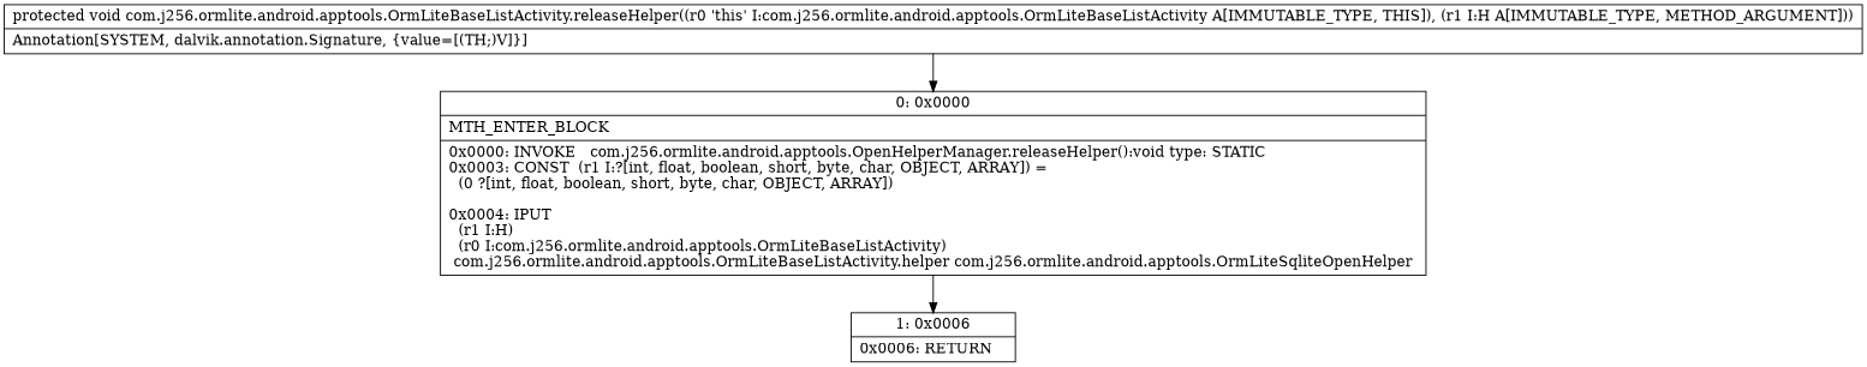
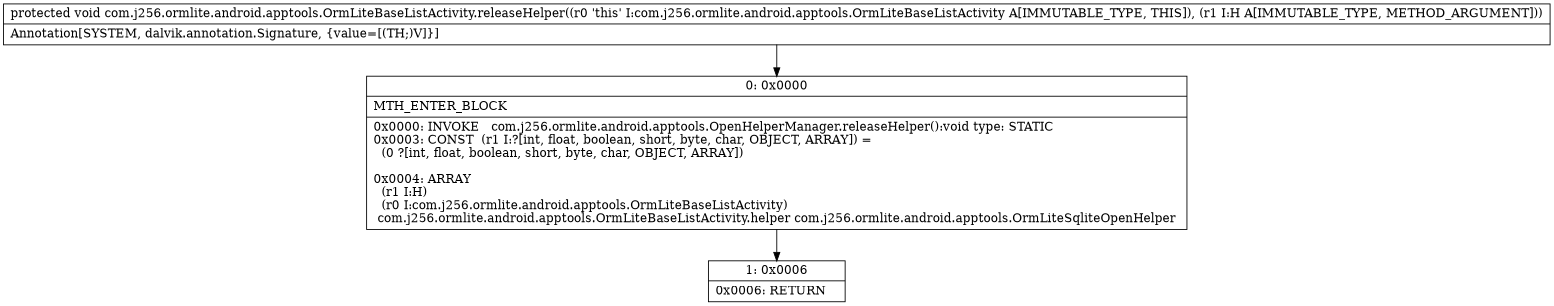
  digraph {
    node [shape=record]
-   n1 [label="{0\:\ 0x0000|MTH_ENTER_BLOCK\l|0x0000: INVOKE   com.j256.ormlite.android.apptools.OpenHelperManager.releaseHelper():void type: STATIC \l0x0003: CONST  (r1 I:?[int, float, boolean, short, byte, char, OBJECT, ARRAY]) = \l  (0 ?[int, float, boolean, short, byte, char, OBJECT, ARRAY])\l \l0x0004: IPUT  \l  (r1 I:H)\l  (r0 I:com.j256.ormlite.android.apptools.OrmLiteBaseListActivity)\l com.j256.ormlite.android.apptools.OrmLiteBaseListActivity.helper com.j256.ormlite.android.apptools.OrmLiteSqliteOpenHelper \l}"]
+   n1 [label="{0\:\ 0x0000|MTH_ENTER_BLOCK\l|0x0000: INVOKE   com.j256.ormlite.android.apptools.OpenHelperManager.releaseHelper():void type: STATIC \l0x0003: CONST  (r1 I:?[int, float, boolean, short, byte, char, OBJECT, ARRAY]) = \l  (0 ?[int, float, boolean, short, byte, char, OBJECT, ARRAY])\l \l0x0004: ARRAY  \l  (r1 I:H)\l  (r0 I:com.j256.ormlite.android.apptools.OrmLiteBaseListActivity)\l com.j256.ormlite.android.apptools.OrmLiteBaseListActivity.helper com.j256.ormlite.android.apptools.OrmLiteSqliteOpenHelper \l}"]
    n2 [label="{1\:\ 0x0006|0x0006: RETURN   \l}"]
    n3 [label="{protected void com.j256.ormlite.android.apptools.OrmLiteBaseListActivity.releaseHelper((r0 'this' I:com.j256.ormlite.android.apptools.OrmLiteBaseListActivity A[IMMUTABLE_TYPE, THIS]), (r1 I:H A[IMMUTABLE_TYPE, METHOD_ARGUMENT]))  | Annotation[SYSTEM, dalvik.annotation.Signature, \{value=[(TH;)V]\}]\l}"]
    n1 -> n2
    n3 -> n1
  }
